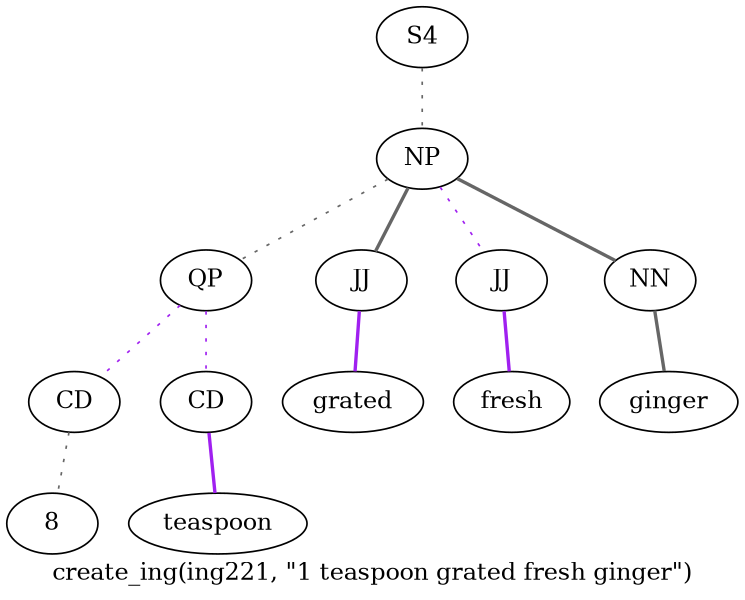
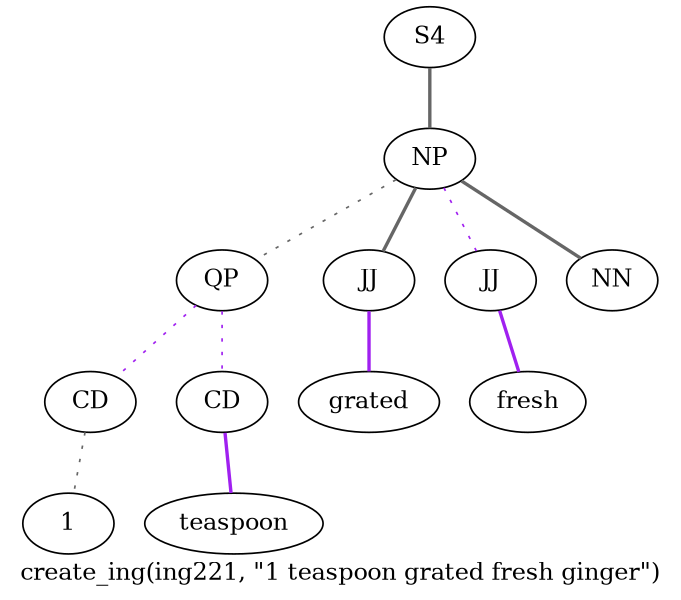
  graph {
    label="create_ing(ing221, \"1 teaspoon grated fresh ginger\")"
    edge [color=gray40 style=dotted]
    n1 [label=S4]
    n2 [label=NP]
    n3 [label=QP]
    n4 [label=JJ]
    n5 [label=JJ]
    n6 [label=NN]
    n7 [label=CD]
    n8 [label=CD]
    n9 [label=grated]
    n10 [label=fresh]
-   n11 [label=ginger]
-   n12 [label=8]
+   n12 [label=1]
    n13 [label=teaspoon]
-   n1 -- n2
+   n1 -- n2 [style=bold]
    n2 -- n3
    n2 -- n4 [style=bold]
    n2 -- n5 [color=purple]
    n2 -- n6 [style=bold]
    n3 -- n7 [color=purple]
    n3 -- n8 [color=purple]
    n4 -- n9 [color=purple style=bold]
    n5 -- n10 [color=purple style=bold]
-   n6 -- n11 [style=bold]
    n7 -- n12
    n8 -- n13 [color=purple style=bold]
  }
